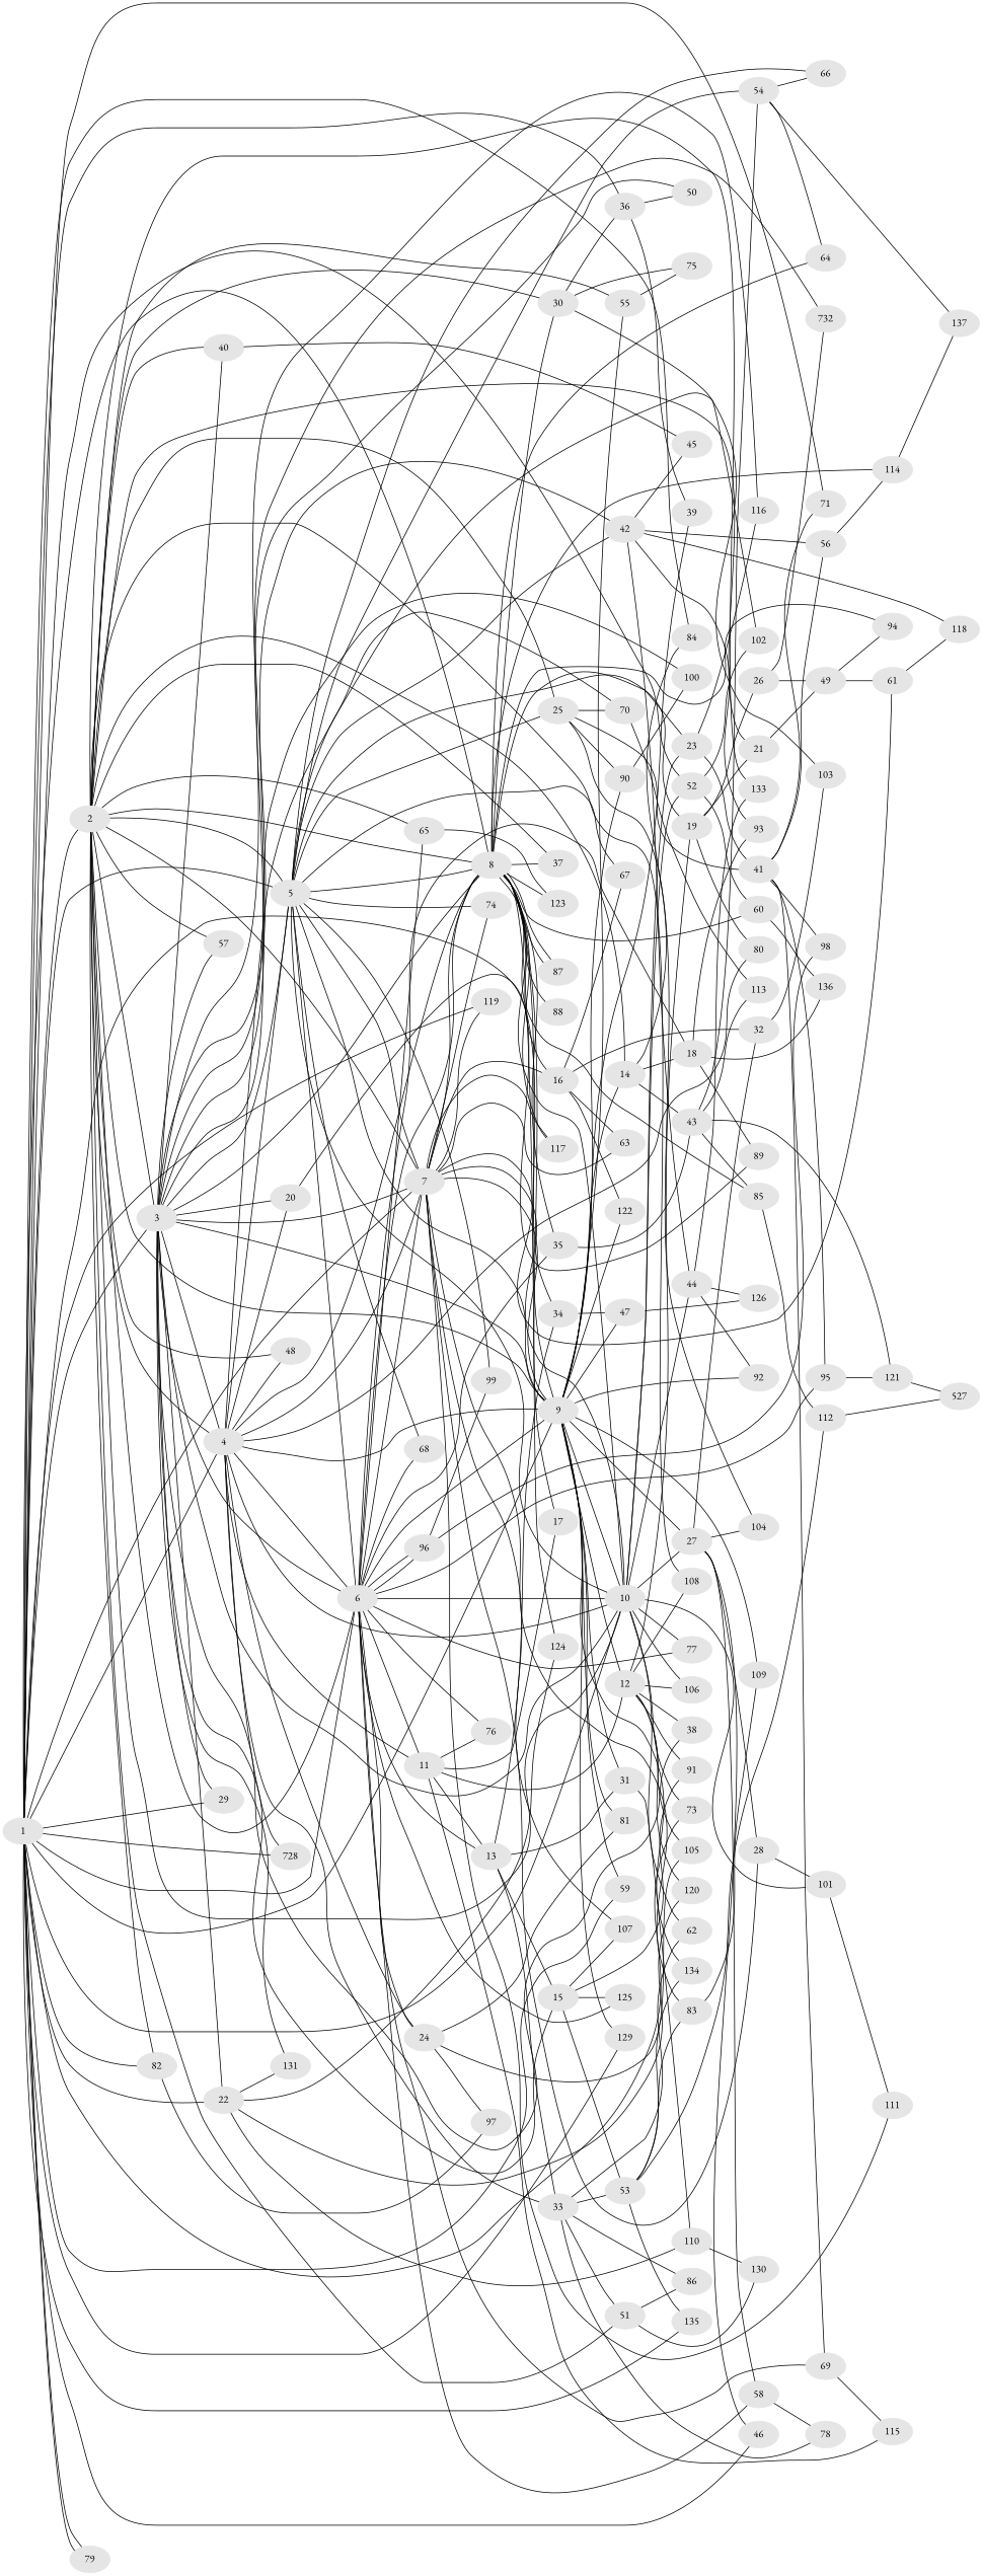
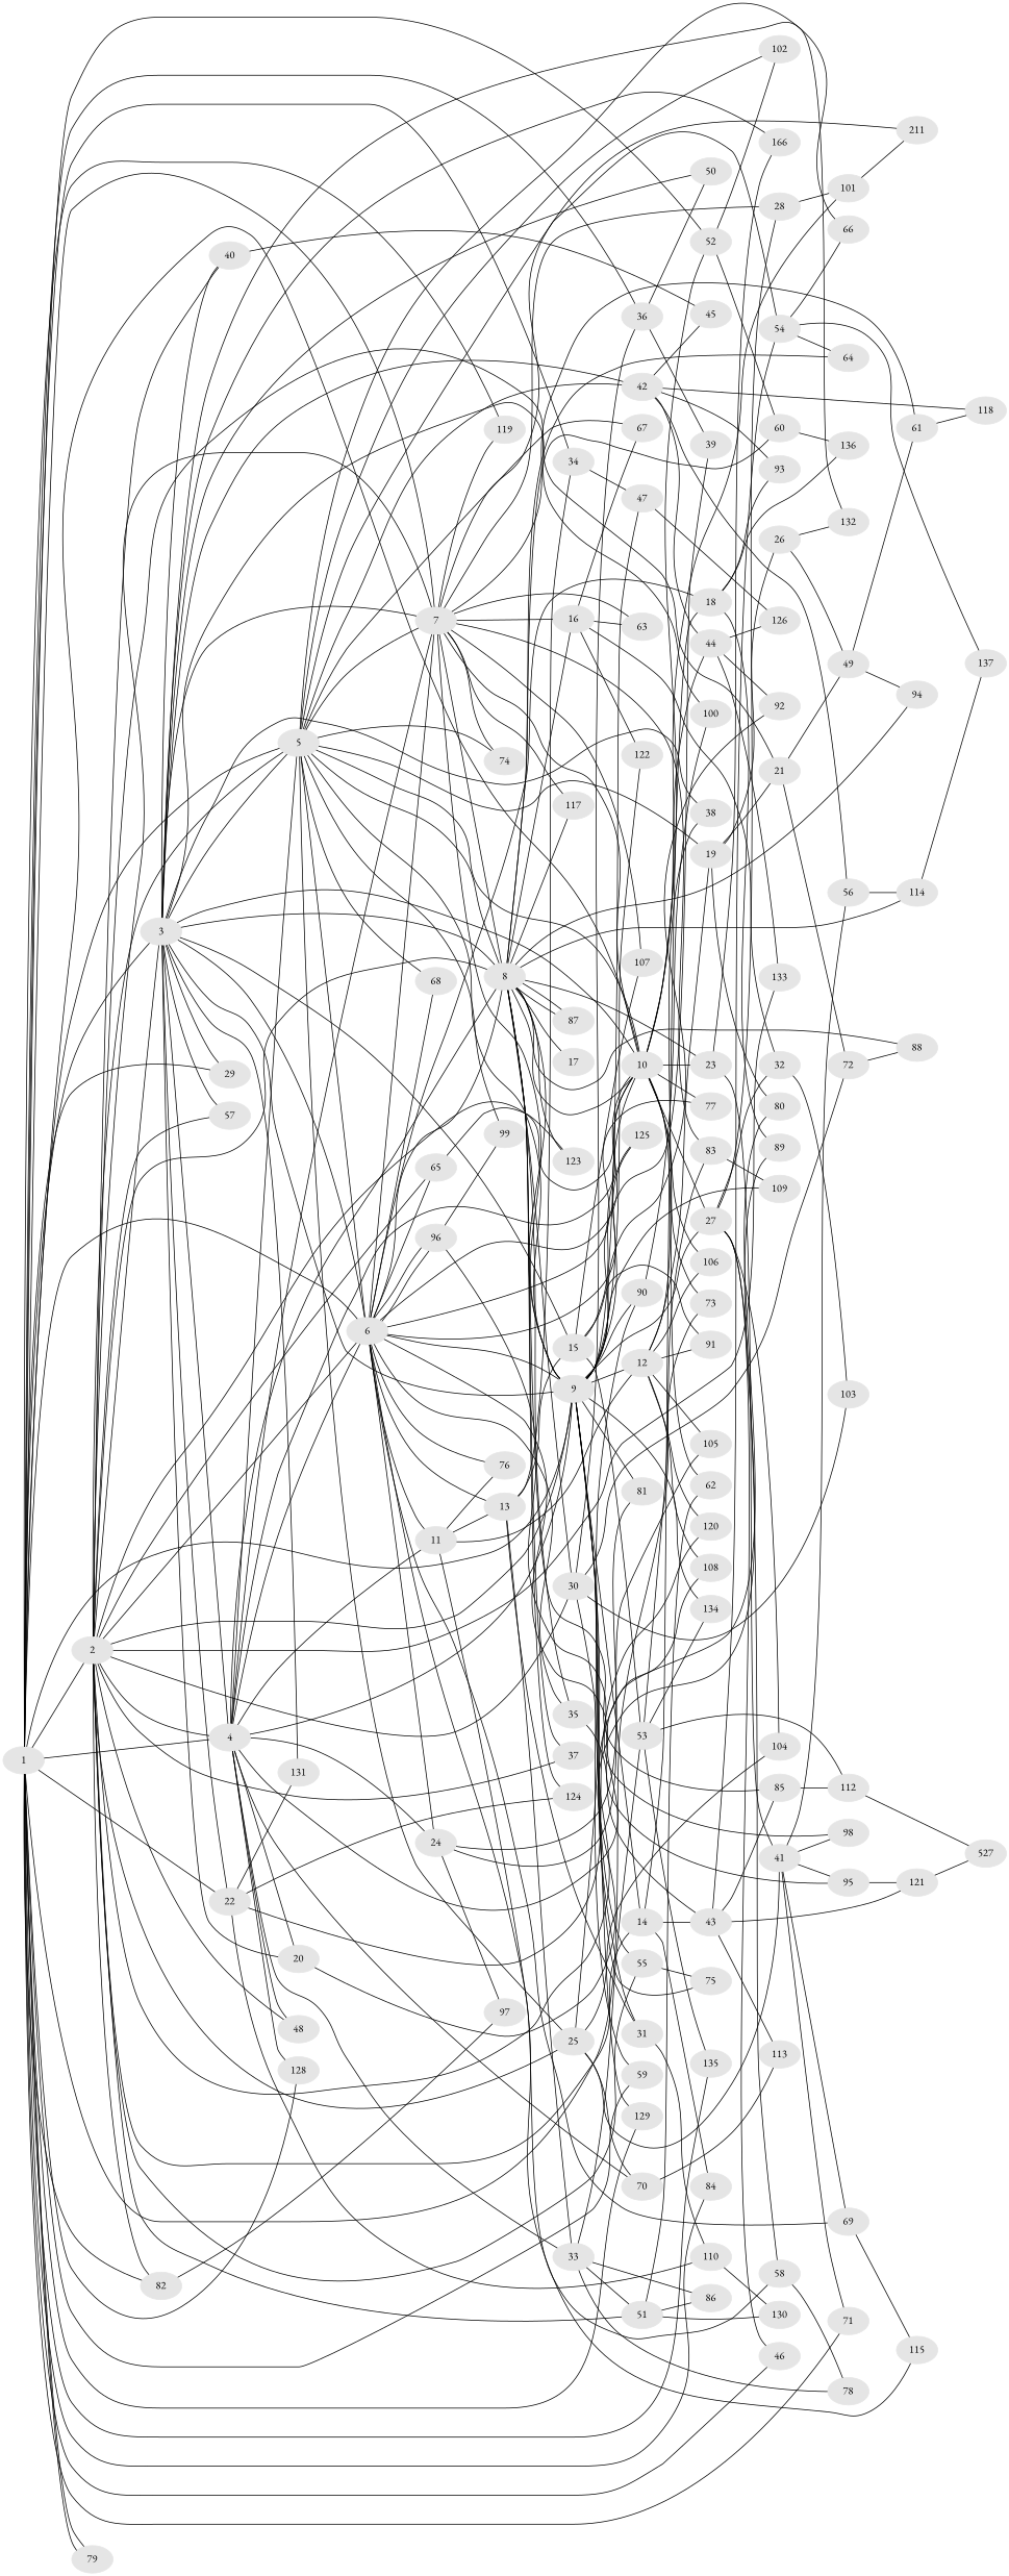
  graph {
    fontname="EB Garamond"
    rankdir=LR
    node [color=gray90 fontname="EB Garamond" style=filled]
    edge [fontname="EB Garamond"]
    1
    2
    3
    4
    5
    6
    7
    8
    9
    10
    22
    29
    34
    36
    46
    52
    59
    71
    73
    79
    82
    84
    119
-   128 [label=728]
+   128
    129
    135
    14
    21
    25
    30
    37
    40
    48
    51
    55
    57
    65
    108
    133
    15
    20
    38
    42
    50
    100
-   116
+   116 [label=166]
    131
-   132 [label=732]
+   132
    11
    24
    33
    70
    80
    19
    54
    66
    67
    68
    74
    99
    102
    13
    18
    35
    58
    69
    76
    77
    95
    96
    125
    16
    28
    61
    63
    83
    107
-   111
+   111 [label=211]
    117
    17
    23
    60
    64
    85
    87
    88
    94
    114
    123
    124
    12
    27
    31
    39
    47
    81
    90
    92
    109
    122
    134
    44
    62
    101
    106
    120
    110
    97
    43
    49
+   72
    41
    104
    75
    103
    45
    86
    130
    91
    53
    89
    93
    56
    118
    115
    105
    78
    113
    26
    137
    136
    121
    98
    32
    112
    126
    n137 [label=527]
    1 -- 2
    1 -- 3
    1 -- 4
    1 -- 5
    1 -- 6
    1 -- 7
-   1 -- 8
    1 -- 9
    1 -- 10
    1 -- 22
    1 -- 29
    1 -- 34
    1 -- 36
    1 -- 46
    1 -- 52
    1 -- 59
    1 -- 71
    1 -- 73
    1 -- 79
    1 -- 79
    1 -- 82
    1 -- 84
    1 -- 119
    1 -- 128
    1 -- 129
    1 -- 135
    2 -- 3
    2 -- 4
    2 -- 5
    2 -- 6
    2 -- 7
    2 -- 8
    2 -- 9
    2 -- 10
    2 -- 82
    2 -- 14
    2 -- 21
    2 -- 25
    2 -- 30
    2 -- 37
    2 -- 40
    2 -- 48
    2 -- 51
    2 -- 55
    2 -- 57
    2 -- 65
    2 -- 108
    2 -- 133
    3 -- 4
    3 -- 5
    3 -- 6
    3 -- 7
    3 -- 8
    3 -- 9
    3 -- 10
    3 -- 22
    3 -- 29
    3 -- 40
    3 -- 57
    3 -- 15
    3 -- 20
    3 -- 38
    3 -- 42
    3 -- 50
    3 -- 100
    3 -- 116
    3 -- 131
    3 -- 132
    4 -- 5
    4 -- 6
    4 -- 7
    4 -- 8
    4 -- 9
    4 -- 10
    4 -- 128
    4 -- 48
    4 -- 20
    4 -- 11
    4 -- 24
    4 -- 33
    4 -- 70
    4 -- 80
    5 -- 6
    5 -- 7
    5 -- 8
    5 -- 9
    5 -- 10
    5 -- 25
    5 -- 42
    5 -- 19
    5 -- 54
    5 -- 66
    5 -- 67
    5 -- 68
    5 -- 74
    5 -- 99
    5 -- 102
    6 -- 7
    6 -- 8
    6 -- 9
    6 -- 10
    6 -- 65
    6 -- 11
    6 -- 24
    6 -- 68
    6 -- 13
    6 -- 18
    6 -- 35
    6 -- 58
    6 -- 69
    6 -- 76
    6 -- 77
    6 -- 95
    6 -- 96
    6 -- 96
    6 -- 125
    7 -- 8
    7 -- 9
    7 -- 10
    7 -- 119
    7 -- 74
    7 -- 16
    7 -- 28
    7 -- 61
    7 -- 63
    7 -- 83
    7 -- 107
    7 -- 111
    7 -- 117
    8 -- 9
    8 -- 10
    8 -- 30
    8 -- 37
    8 -- 35
    8 -- 16
    8 -- 117
    8 -- 17
    8 -- 23
    8 -- 60
    8 -- 64
    8 -- 85
    8 -- 87
    8 -- 87
    8 -- 88
    8 -- 94
    8 -- 114
    8 -- 123
    8 -- 124
    9 -- 10
    9 -- 59
    9 -- 129
    9 -- 14
    9 -- 55
    9 -- 12
    9 -- 27
    9 -- 31
    9 -- 39
    9 -- 47
    9 -- 81
    9 -- 90
    9 -- 92
    9 -- 109
    9 -- 122
    9 -- 134
    10 -- 52
    10 -- 73
    10 -- 77
    10 -- 23
    10 -- 27
    10 -- 44
    10 -- 62
    10 -- 101
    10 -- 106
    22 -- 131
    22 -- 124
    22 -- 120
    22 -- 110
    34 -- 47
    36 -- 50
    36 -- 39
    52 -- 102
    52 -- 60
    82 -- 97
    14 -- 84
    14 -- 18
    14 -- 43
    21 -- 49
+   21 -- 72
    25 -- 70
    25 -- 90
    25 -- 41
    25 -- 104
    30 -- 36
+   30 -- 72
    30 -- 75
    30 -- 103
    40 -- 45
-   33 -- 62
+   51 -- 62
    51 -- 86
    51 -- 130
    55 -- 75
    65 -- 123
    15 -- 125
    15 -- 107
    15 -- 91
    15 -- 53
    20 -- 89
    42 -- 44
    42 -- 45
    42 -- 93
    42 -- 56
    42 -- 118
    11 -- 13
    11 -- 76
-   11 -- 17
    11 -- 12
    11 -- 115
    24 -- 81
    24 -- 97
    24 -- 105
    33 -- 51
    33 -- 86
    33 -- 53
    33 -- 78
    70 -- 113
    19 -- 21
    19 -- 80
    19 -- 26
    54 -- 66
    54 -- 64
    54 -- 137
    13 -- 34
    13 -- 15
    13 -- 33
    13 -- 31
    18 -- 89
    18 -- 93
    18 -- 136
    35 -- 43
    58 -- 78
    69 -- 115
    95 -- 121
    96 -- 99
    96 -- 98
    16 -- 67
    16 -- 63
    16 -- 122
    16 -- 32
    28 -- 101
    61 -- 118
    83 -- 109
    23 -- 116
    23 -- 41
    60 -- 136
    85 -- 112
    114 -- 137
    12 -- 108
    12 -- 38
    12 -- 19
    12 -- 106
    12 -- 120
    12 -- 91
    12 -- 105
    27 -- 46
    27 -- 58
    27 -- 28
    27 -- 104
    27 -- 32
    31 -- 110
    47 -- 126
    90 -- 100
    44 -- 133
    44 -- 92
    44 -- 126
    101 -- 111
    110 -- 130
    43 -- 54
    43 -- 85
    43 -- 113
    43 -- 121
    49 -- 61
    49 -- 94
+   72 -- 88
    41 -- 71
    41 -- 69
    41 -- 95
    41 -- 56
    41 -- 98
    53 -- 135
    53 -- 83
    53 -- 134
    53 -- 112
    56 -- 114
    26 -- 132
    26 -- 49
    121 -- n137
    32 -- 103
    112 -- n137
  }
